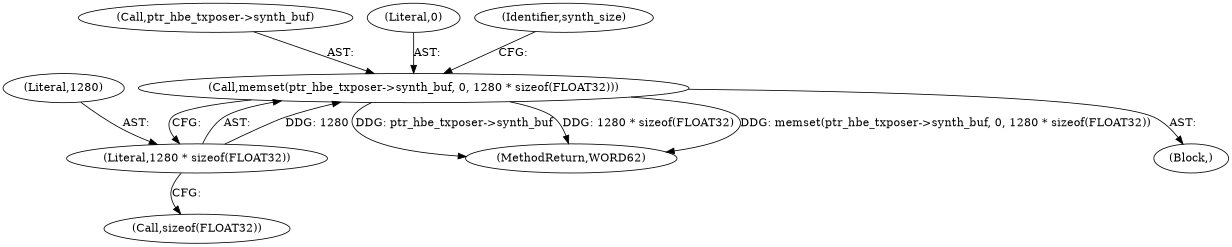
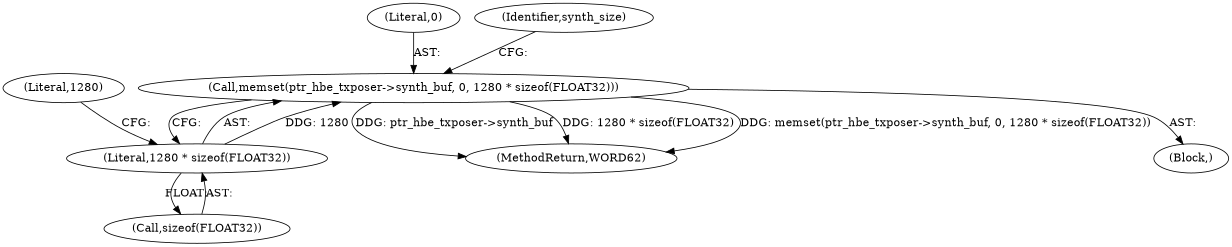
  digraph {
    n1 [label="(Call,memset(ptr_hbe_txposer->synth_buf, 0, 1280 * sizeof(FLOAT32)))"]
    n2 [label="(Literal,1280 * sizeof(FLOAT32))"]
    n3 [label="(MethodReturn,WORD62)"]
    n4 [label="(Block,)"]
    n5 [label="(Call,sizeof(FLOAT32))"]
-   n6 [label="(Call,ptr_hbe_txposer->synth_buf)"]
    n7 [label="(Literal,1280)"]
    n8 [label="(Literal,0)"]
    n9 [label="(Identifier,synth_size)"]
    n1 -> n2 [label="CFG: "]
    n1 -> n3 [label="DDG: ptr_hbe_txposer->synth_buf"]
    n1 -> n3 [label="DDG: 1280 * sizeof(FLOAT32)"]
    n1 -> n3 [label="DDG: memset(ptr_hbe_txposer->synth_buf, 0, 1280 * sizeof(FLOAT32))"]
    n1 -> n4 [label="AST: "]
    n2 -> n1 [label="AST: "]
    n2 -> n1 [label="DDG: 1280"]
-   n2 -> n5 [label="CFG: "]
-   n6 -> n1 [label="AST: "]
-   n7 -> n2 [label="AST: "]
+   n2 -> n5 [label="FLOAT: "]
+   n5 -> n2 [label="AST: "]
+   n7 -> n2 [label="CFG: "]
    n8 -> n1 [label="AST: "]
    n9 -> n1 [label="CFG: "]
  }
